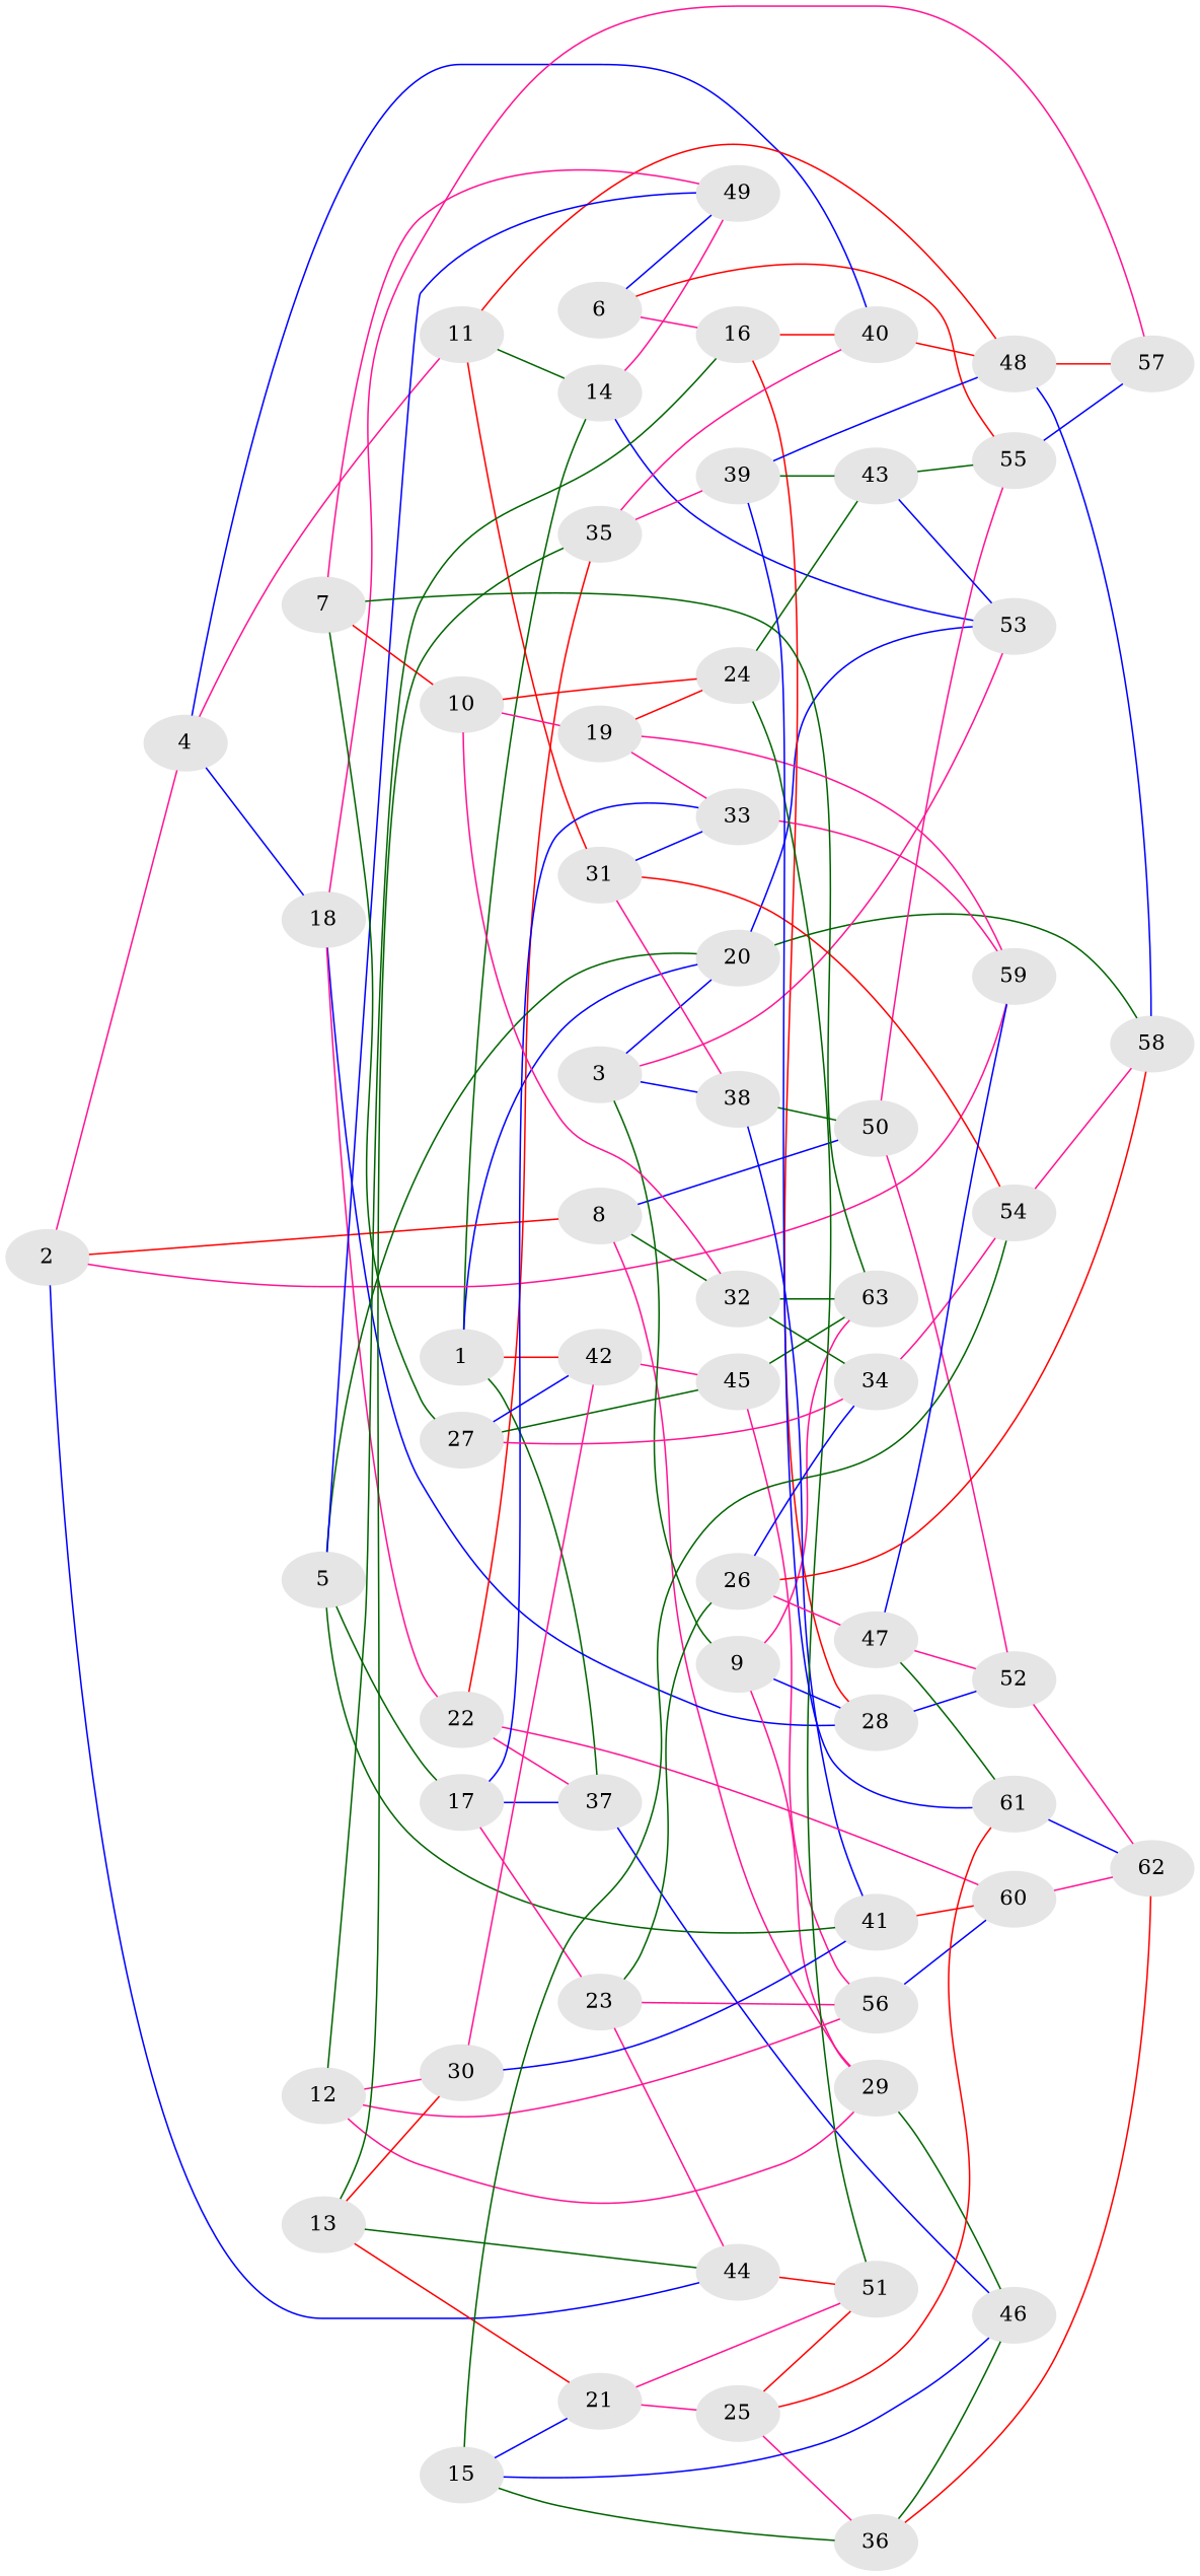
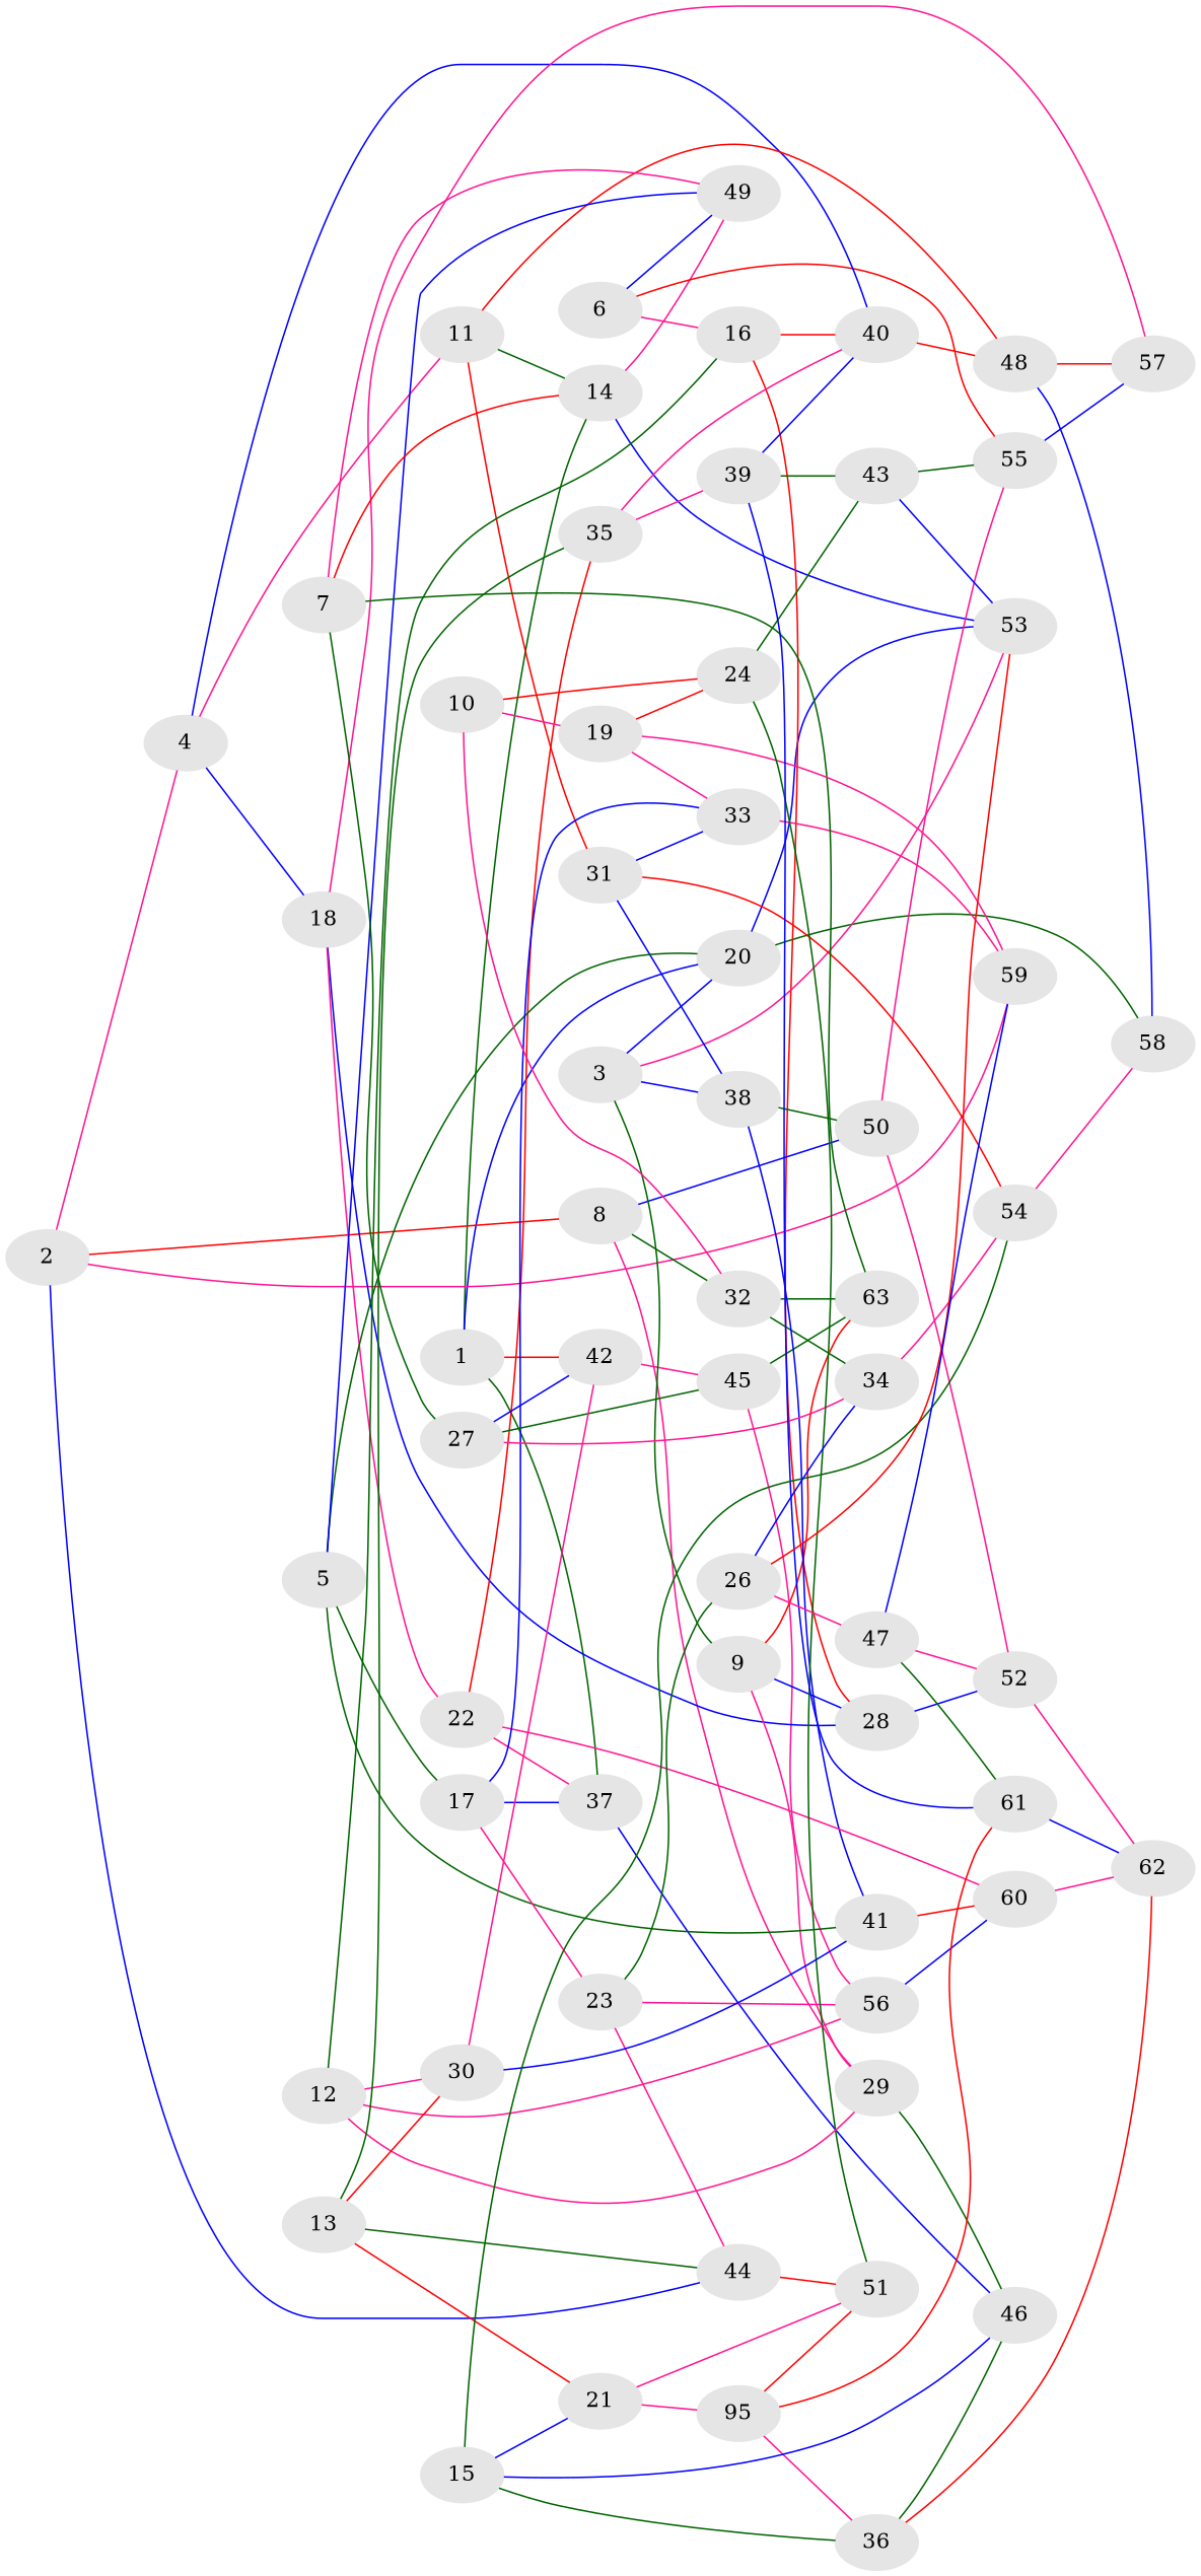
  graph {
    fontname="DejaVu Serif"
    rankdir=LR
    node [color=gray90 fontname="DejaVu Serif" style=filled]
    edge [color=deeppink fontname="DejaVu Serif"]
    1
    14
    37
    42
    20
    6
    49
    16
    55
    53
    46
    45
    2
    4
    8
    44
    59
    11
    18
    40
    29
    32
    50
    51
    3
    9
    38
    63
    28
    58
    41
    31
    48
    22
    57
    5
    17
    23
    33
    60
    7
    10
    27
    19
    24
    34
    52
    43
    54
    12
    30
    56
    13
    21
    35
-   25
+   25 [label=95]
    39
    15
    36
    62
    26
    61
    47
    1 -- 14 [color=darkgreen]
    1 -- 37 [color=darkgreen]
    1 -- 42 [color=red]
    1 -- 20 [color=blue]
    14 -- 49
    14 -- 53 [color=blue]
    37 -- 46 [color=blue]
    42 -- 45
    20 -- 53 [color=blue]
    20 -- 58 [color=darkgreen]
    6 -- 49 [color=blue]
    6 -- 16
    6 -- 55 [color=red]
    16 -- 40 [color=red]
    16 -- 28 [color=red]
    55 -- 57 [color=blue]
    45 -- 63 [color=darkgreen]
    45 -- 56
    2 -- 4
    2 -- 8 [color=red]
    2 -- 44 [color=blue]
    2 -- 59
    4 -- 11
    4 -- 18 [color=blue]
    4 -- 40 [color=blue]
    8 -- 29
    8 -- 32 [color=darkgreen]
    8 -- 50 [color=blue]
    44 -- 51 [color=red]
    11 -- 14 [color=darkgreen]
    11 -- 31 [color=red]
    11 -- 48 [color=red]
    18 -- 28 [color=blue]
    18 -- 22
    18 -- 57
    40 -- 48 [color=red]
    29 -- 46 [color=darkgreen]
    32 -- 63 [color=darkgreen]
    32 -- 34 [color=darkgreen]
    50 -- 55
    50 -- 52
    3 -- 20 [color=blue]
    3 -- 53
    3 -- 9 [color=darkgreen]
    3 -- 38 [color=blue]
    9 -- 29
-   9 -- 63
+   9 -- 63 [color=red]
    9 -- 28 [color=blue]
    38 -- 50 [color=darkgreen]
    38 -- 41 [color=blue]
    28 -- 52 [color=blue]
    41 -- 60 [color=red]
-   31 -- 38
+   31 -- 38 [color=blue]
    31 -- 33 [color=blue]
    31 -- 54 [color=red]
    48 -- 58 [color=blue]
    48 -- 57 [color=red]
    22 -- 37
    22 -- 60
    22 -- 35 [color=red]
    5 -- 20 [color=darkgreen]
    5 -- 49 [color=blue]
    5 -- 41 [color=darkgreen]
    5 -- 17 [color=darkgreen]
    17 -- 37 [color=blue]
    17 -- 23
    17 -- 33 [color=blue]
    23 -- 44
    23 -- 56
    23 -- 26 [color=darkgreen]
    33 -- 59
    60 -- 62
    7 -- 49
    7 -- 63 [color=darkgreen]
-   7 -- 10 [color=red]
+   7 -- 14 [color=red]
    7 -- 27 [color=darkgreen]
    10 -- 32
    10 -- 19
    10 -- 24 [color=red]
    27 -- 42 [color=blue]
    27 -- 45 [color=darkgreen]
    27 -- 34
    19 -- 59
    19 -- 33
    19 -- 24 [color=red]
    24 -- 51 [color=darkgreen]
    24 -- 43 [color=darkgreen]
    34 -- 54
    52 -- 62
    43 -- 55 [color=darkgreen]
    43 -- 53 [color=blue]
    54 -- 58
    12 -- 16 [color=darkgreen]
    12 -- 29
    12 -- 30
    12 -- 56
    30 -- 42
    30 -- 41 [color=blue]
    56 -- 60 [color=blue]
    13 -- 44 [color=darkgreen]
    13 -- 30 [color=red]
    13 -- 21 [color=red]
    13 -- 35 [color=darkgreen]
    21 -- 51
    21 -- 25
    35 -- 40
    35 -- 39
    25 -- 51 [color=red]
    25 -- 36
    25 -- 61 [color=red]
-   39 -- 48 [color=blue]
+   39 -- 40 [color=blue]
    39 -- 43 [color=darkgreen]
    39 -- 61 [color=blue]
    15 -- 46 [color=blue]
    15 -- 54 [color=darkgreen]
    15 -- 21 [color=blue]
    15 -- 36 [color=darkgreen]
    36 -- 46 [color=darkgreen]
    36 -- 62 [color=red]
-   26 -- 58 [color=red]
+   26 -- 53 [color=red]
    26 -- 34 [color=blue]
    26 -- 47
    61 -- 62 [color=blue]
    47 -- 59 [color=blue]
    47 -- 52
    47 -- 61 [color=darkgreen]
  }
